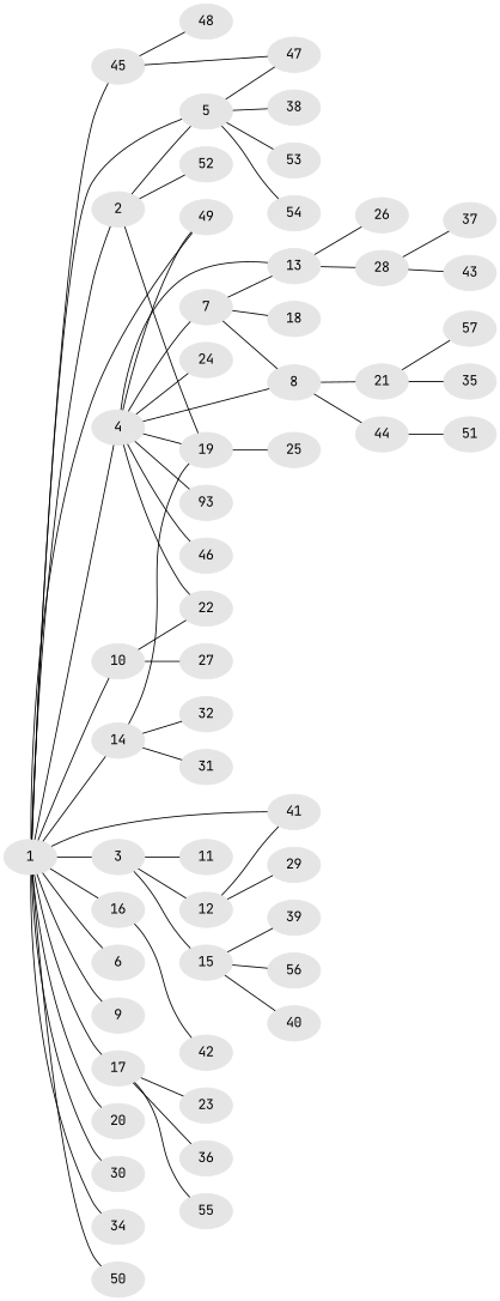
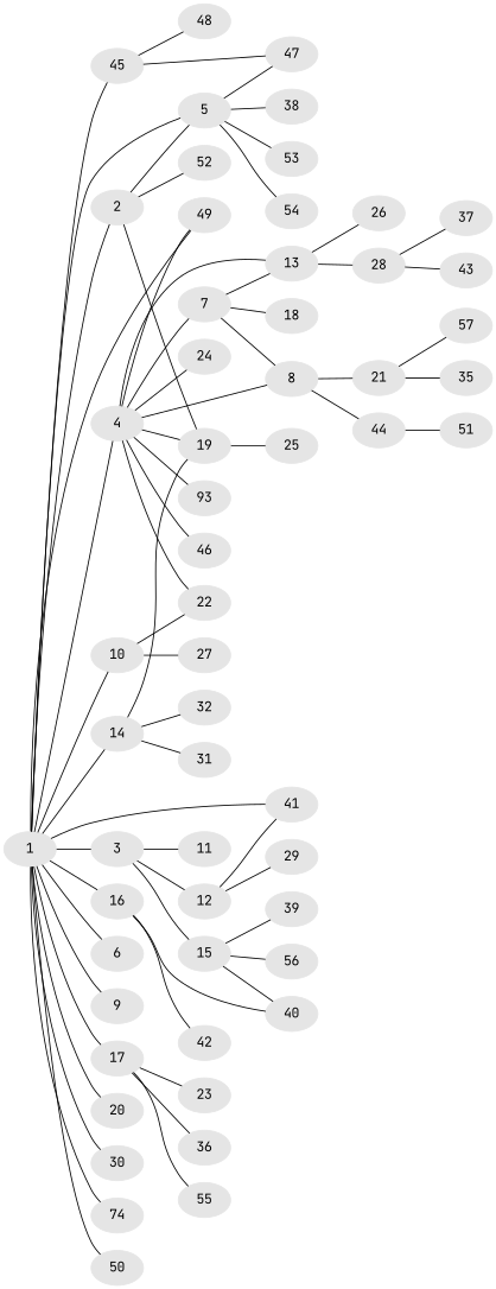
  graph {
    fontname="JetBrains Mono"
    rankdir=LR
    node [color=gray90 fontname="JetBrains Mono" style=filled]
    edge [fontname="JetBrains Mono"]
    1
    2
    3
    4
    5
    6
    9
    10
    14
    16
    17
    20
    30
-   34
+   34 [label=74]
    41
    45
    49
    50
    19
    52
    11
    12
    15
    7
    8
    13
    22
    24
    n29 [label=93]
    46
    38
    47
    53
    54
    27
    31
    32
    40
    42
    23
    36
    55
    48
    25
    29
    39
    56
    18
    21
    44
    26
    28
    35
    57
    51
    37
    43
    1 -- 2
    1 -- 3
    1 -- 4
    1 -- 5
    1 -- 6
    1 -- 9
    1 -- 10
    1 -- 14
    1 -- 16
    1 -- 17
    1 -- 20
    1 -- 30
    1 -- 34
    1 -- 41
    1 -- 45
    1 -- 49
    1 -- 50
    2 -- 5
    2 -- 19
    2 -- 52
    3 -- 11
    3 -- 12
    3 -- 15
    4 -- 49
    4 -- 19
    4 -- 7
    4 -- 8
    4 -- 13
    4 -- 22
    4 -- 24
    4 -- n29
    4 -- 46
    5 -- 38
    5 -- 47
    5 -- 53
    5 -- 54
    10 -- 22
    10 -- 27
    14 -- 19
    14 -- 31
    14 -- 32
+   16 -- 40
    16 -- 42
    17 -- 23
    17 -- 36
    17 -- 55
    45 -- 47
    45 -- 48
    19 -- 25
    12 -- 41
    12 -- 29
    15 -- 40
    15 -- 39
    15 -- 56
    7 -- 8
    7 -- 13
    7 -- 18
    8 -- 21
    8 -- 44
    13 -- 26
    13 -- 28
    21 -- 35
    21 -- 57
    44 -- 51
    28 -- 37
    28 -- 43
  }
